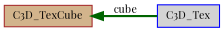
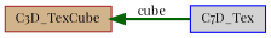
  digraph {
    rankdir=LR
    fontname="Playfair Display"
    node [fontname="Playfair Display" fontsize=10 shape=record style=filled]
-   n1 [color=blue fillcolor=lightgrey fontcolor=black height=0.2 label=C3D_Tex width=0.4]
+   n1 [color=blue fillcolor=lightgrey fontcolor=black height=0.2 label=C7D_Tex width=0.4]
    n2 [color=brown fillcolor=tan height=0.2 label=C3D_TexCube width=0.4]
    n2 -> n1 [color=darkgreen dir=back fontname="Playfair Display" fontsize=10 label=" cube" labelfontname=Helvetica labelfontsize=10 style=bold]
  }
